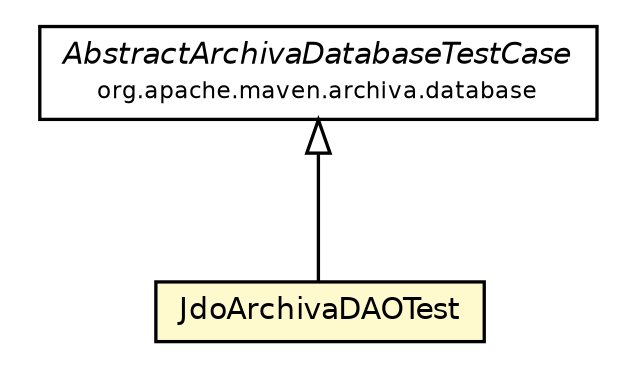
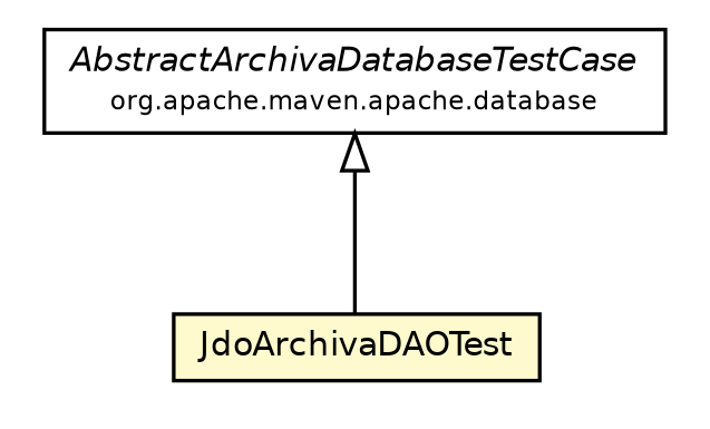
  digraph {
    node [fontcolor=black fontname=Helvetica fontsize=9.0 shape=plaintext]
-   n1 [label=<<table border="0" cellborder="1" cellspacing="0" cellpadding="2" port="p" href="../AbstractArchivaDatabaseTestCase.html"> 		<tr><td><table border="0" cellspacing="0" cellpadding="1"> 			<tr><td><font face="Helvetica-Oblique"> AbstractArchivaDatabaseTestCase </font></td></tr> 			<tr><td><font point-size="7.0"> org.apache.maven.archiva.database </font></td></tr> 		</table></td></tr> 		</table>>]
+   n1 [label=<<table border="0" cellborder="1" cellspacing="0" cellpadding="2" port="p" href="../AbstractArchivaDatabaseTestCase.html"> 		<tr><td><table border="0" cellspacing="0" cellpadding="1"> 			<tr><td><font face="Helvetica-Oblique"> AbstractArchivaDatabaseTestCase </font></td></tr> 			<tr><td><font point-size="7.0"> org.apache.maven.apache.database </font></td></tr> 		</table></td></tr> 		</table>>]
    n2 [label=<<table border="0" cellborder="1" cellspacing="0" cellpadding="2" port="p" bgcolor="lemonChiffon" href="./JdoArchivaDAOTest.html"> 		<tr><td><table border="0" cellspacing="0" cellpadding="1"> 			<tr><td> JdoArchivaDAOTest </td></tr> 		</table></td></tr> 		</table>>]
    n1 -> n2 [arrowtail=empty dir=back fontname=Helvetica fontsize=10 headport=p labelfontname=Helvetica labelfontsize=10 tailport=p]
  }
